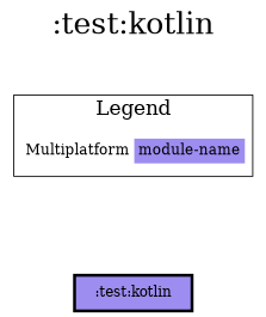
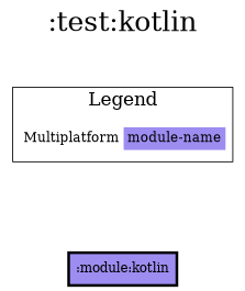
  digraph {
    fontsize=30
    label=":test:kotlin"
    labelloc=t
    rankdir=TB
    ranksep=1.5
    node [style=filled]
-   ":test:kotlin" [color=black fillcolor="#9D8DF1" penwidth=3 shape=box]
+   ":test:kotlin" [color=black fillcolor="#9D8DF1" penwidth=3 shape=box label=":module:kotlin"]
    n2 [fillcolor="#FFFFFF" fontsize=15 label=< <TABLE BORDER="0" CELLBORDER="0" CELLSPACING="0" CELLPADDING="4"> <TR><TD>Multiplatform</TD><TD BGCOLOR="#9D8DF1">module-name</TD></TR> </TABLE> > margin=0 shape=none]
    subgraph sub_1 {
      rank=same
      ":test:kotlin"
    }
    subgraph cluster_2 {
      fontsize=20
      label=Legend
      n2
    }
    n2 -> ":test:kotlin" [dir=forward style=invis]
  }
